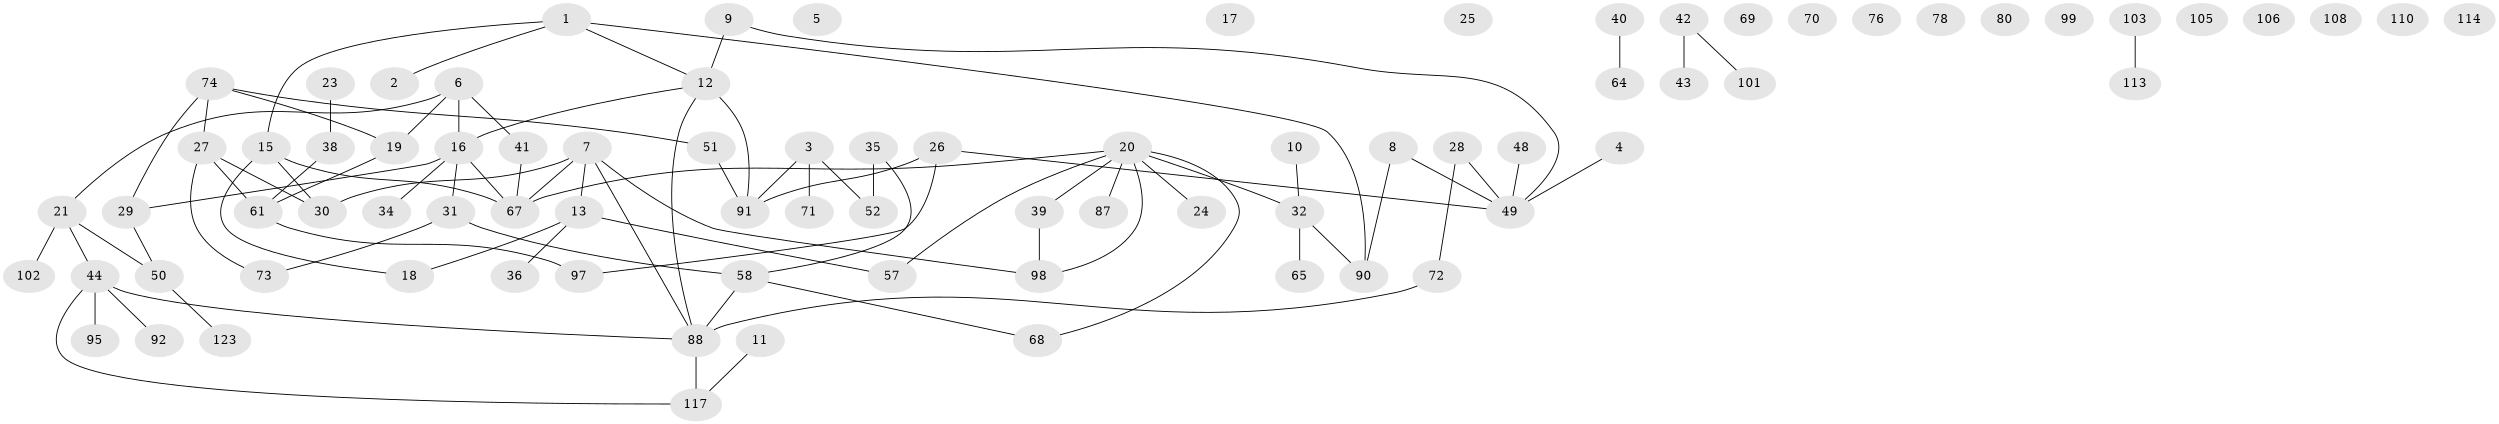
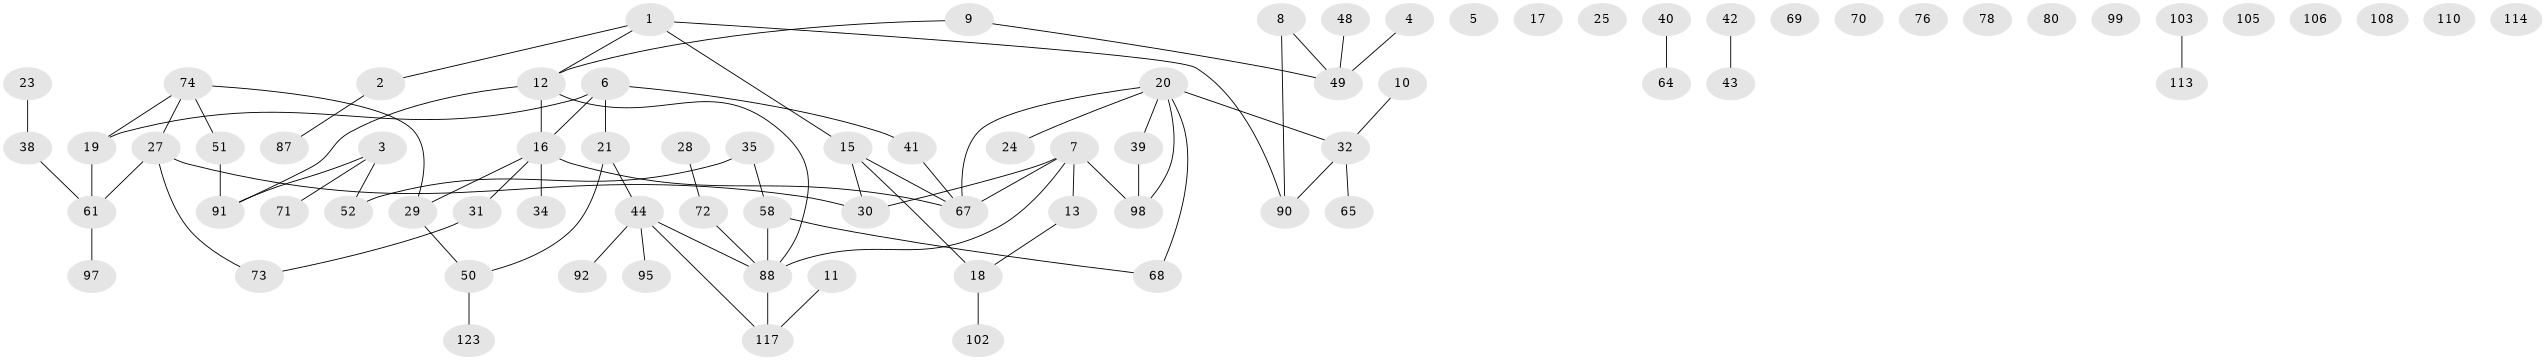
  graph {
    node [color=gray90 style=filled]
    1 [super="+79"]
    2
    12 [super="+82"]
    15 [super="+46"]
    90 [super="+122"]
    87
    91 [super="+94"]
    88 [super="+109"]
    16 [super="+37"]
    30 [super="+89"]
    67 [super="+84"]
    18 [super="+53"]
    3
    52
    71
    4 [super="+111"]
    49 [super="+120"]
    5 [super="+112"]
    6 [super="+33"]
    19 [super="+62"]
    21 [super="+83"]
    41 [super="+86"]
    61 [super="+74"]
    44 [super="+75"]
    50
    7 [super="+93"]
    13 [super="+56"]
    98 [super="+116"]
-   36
-   57
    117 [super="+118"]
    8
    9
    32 [super="+104"]
    65
    10
    11 [super="+45"]
    34
    29 [super="+77"]
    31
    102
    n42 [label=74 super="+63"]
    27 [super="+60"]
    51 [super="+124"]
    73 [super="+100"]
    58 [super="+85"]
    17 [super="+66"]
    97
    20 [super="+22"]
    24
    39 [super="+47"]
    68 [super="+119"]
    92
    95
    123
    38 [super="+55"]
    23
    25
-   26 [super="+96"]
    28 [super="+81"]
    72
    35 [super="+121"]
    40
    64
    42 [super="+54"]
    43
-   101
    48 [super="+59"]
    69
    70 [super="+107"]
    76
    78 [super="+115"]
    80
    99
    103
    113
    105
    106
    108
    110
    114
    1 -- 2
    1 -- 12
    1 -- 15
    1 -- 90
-   20 -- 87
+   2 -- 87
    12 -- 91 [weight=2]
    12 -- 88
    12 -- 16
    15 -- 30
    15 -- 67
    15 -- 18
    88 -- 117
    16 -- 67
    16 -- 34
    16 -- 29
    16 -- 31
-   21 -- 102
+   18 -- 102
    3 -- 91
    3 -- 52
    3 -- 71
    4 -- 49
    6 -- 16
    6 -- 19
    6 -- 21
    6 -- 41
    19 -- 61
    21 -- 44
    21 -- 50
    41 -- 67
    61 -- 97
    44 -- 88
    44 -- 117
    44 -- 92
    44 -- 95
    50 -- 123
    7 -- 88
    7 -- 30
    7 -- 67
    7 -- 13
    7 -- 98
    13 -- 18
-   13 -- 36
-   13 -- 57
    8 -- 90
    8 -- 49
    9 -- 12
    9 -- 49
    32 -- 90
    32 -- 65
    10 -- 32
    11 -- 117
    29 -- 50
    31 -- 73
-   31 -- 58
    n42 -- 19
    n42 -- 29
    n42 -- 27
    n42 -- 51
    27 -- 30
    27 -- 61
    27 -- 73
    51 -- 91
    58 -- 88 [weight=2]
    58 -- 68
    20 -- 67
    20 -- 98
-   20 -- 57
    20 -- 32
    20 -- 24
    20 -- 39
    20 -- 68
    39 -- 98
    38 -- 61
    23 -- 38
-   26 -- 91
-   26 -- 49
-   26 -- 97
-   28 -- 49
    28 -- 72
    72 -- 88
    35 -- 52
    35 -- 58
    40 -- 64
    42 -- 43
-   42 -- 101
    48 -- 49
    103 -- 113
  }
